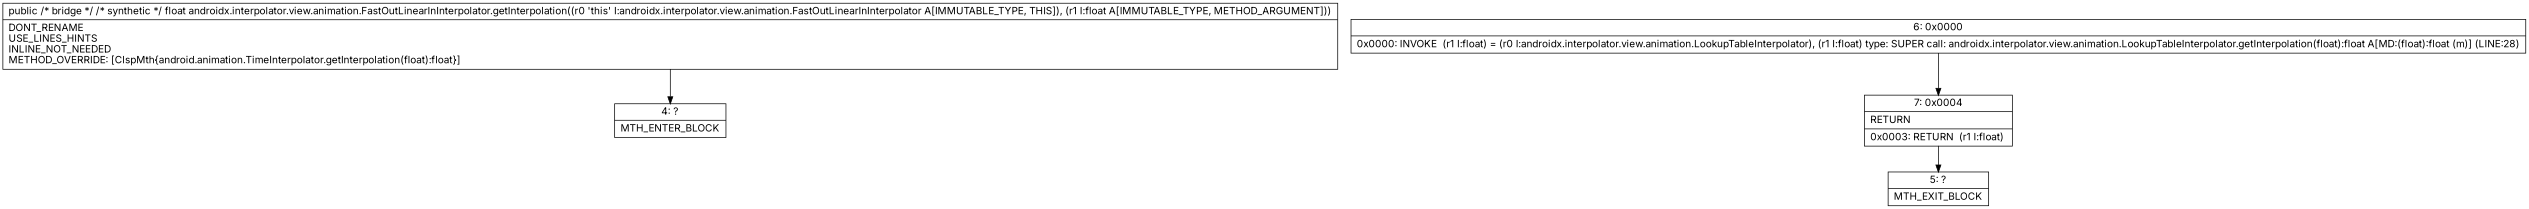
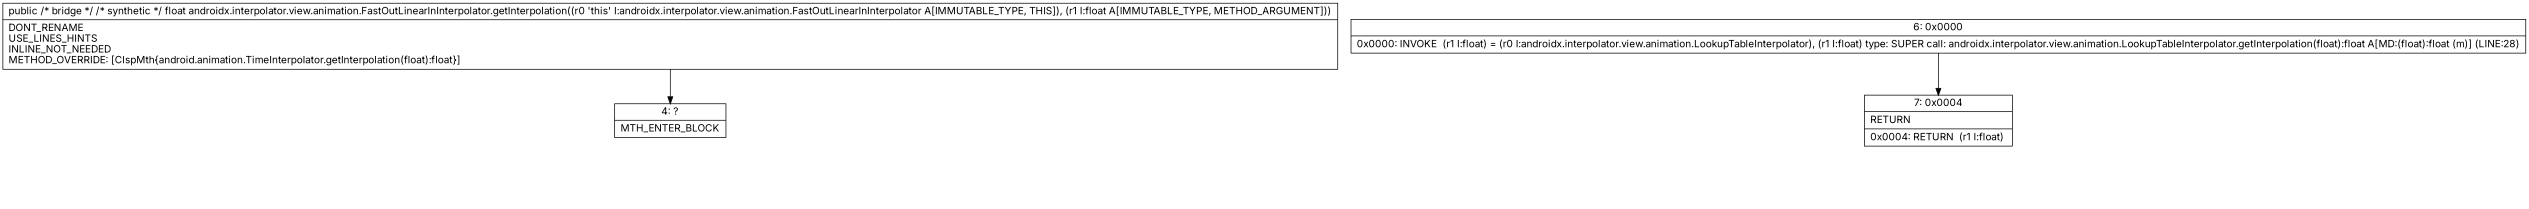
  digraph {
    fontname=Inter
    node [fontname=Inter shape=record]
    edge [fontname=Inter]
    n1 [label="{4\:\ ?|MTH_ENTER_BLOCK\l}"]
    n2 [label="{6\:\ 0x0000|0x0000: INVOKE  (r1 I:float) = (r0 I:androidx.interpolator.view.animation.LookupTableInterpolator), (r1 I:float) type: SUPER call: androidx.interpolator.view.animation.LookupTableInterpolator.getInterpolation(float):float A[MD:(float):float (m)] (LINE:28)\l}"]
-   n3 [label="{7\:\ 0x0004|RETURN\l|0x0003: RETURN  (r1 I:float) \l}"]
-   n4 [label="{5\:\ ?|MTH_EXIT_BLOCK\l}"]
+   n3 [label="{7\:\ 0x0004|RETURN\l|0x0004: RETURN  (r1 I:float) \l}"]
    n5 [label="{public \/* bridge *\/ \/* synthetic *\/ float androidx.interpolator.view.animation.FastOutLinearInInterpolator.getInterpolation((r0 'this' I:androidx.interpolator.view.animation.FastOutLinearInInterpolator A[IMMUTABLE_TYPE, THIS]), (r1 I:float A[IMMUTABLE_TYPE, METHOD_ARGUMENT]))  | DONT_RENAME\lUSE_LINES_HINTS\lINLINE_NOT_NEEDED\lMETHOD_OVERRIDE: [ClspMth\{android.animation.TimeInterpolator.getInterpolation(float):float\}]\l}"]
    n2 -> n3
-   n3 -> n4
    n5 -> n1
  }
